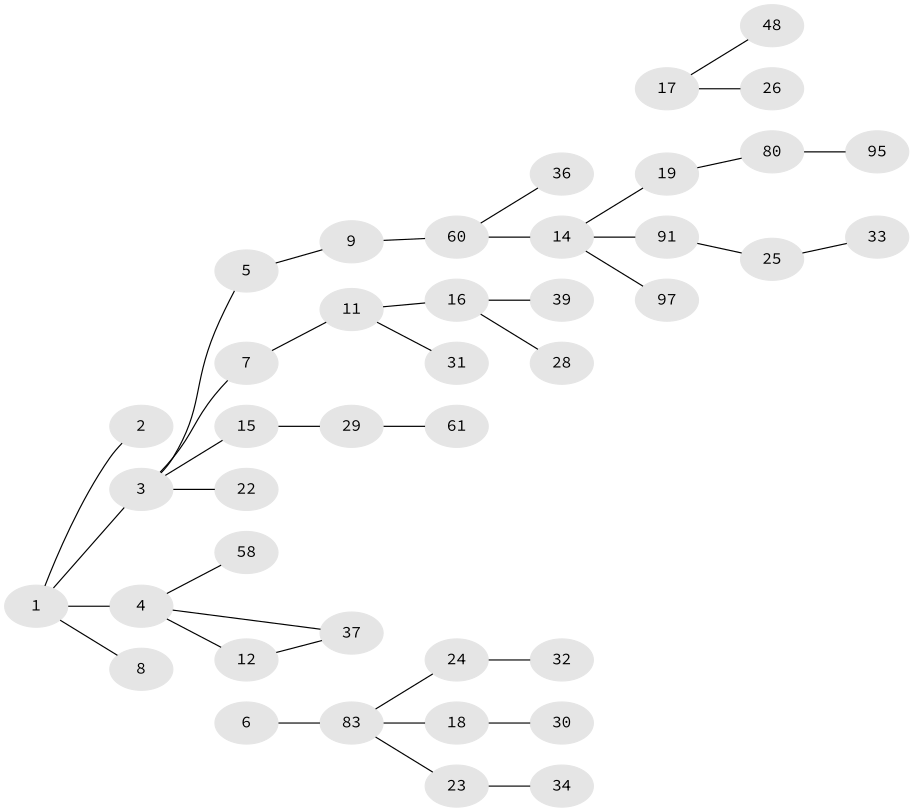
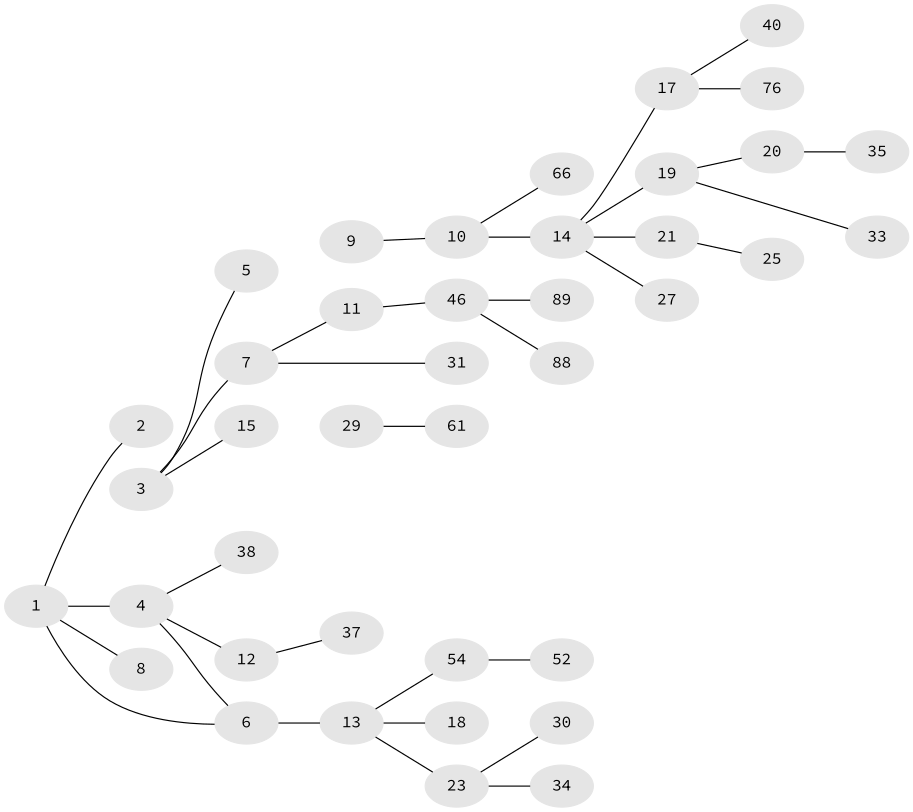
  graph {
    fontname="Source Code Pro"
    rankdir=LR
    node [color=gray90 fontname="Source Code Pro" style=filled]
    edge [fontname="Source Code Pro" weight=1.0]
    1
    2
    3
    4
    8
    5
    7
    15
-   22
    6
    12
-   38 [label=58]
+   38
    9
    11
    29
-   13 [label=83]
+   13
    37
-   10 [label=60]
+   10
    18
    23
-   24
-   16
+   24 [label=54]
+   16 [label=46]
    31
    14
-   36
+   36 [label=66]
    17
    19
-   21 [label=91]
-   27 [label=97]
-   28
-   39
+   21
+   27
+   28 [label=88]
+   39 [label=89]
    30
    34
-   32
-   26
-   40 [label=48]
-   20 [label=80]
+   32 [label=52]
+   26 [label=76]
+   40
+   20
    25
    n39 [label=61]
-   35 [label=95]
+   35
    33
    1 -- 2
-   1 -- 3 [weight=2.0]
+   1 -- 6 [weight=2.0]
    1 -- 4
    1 -- 8
    3 -- 5
    3 -- 7
    3 -- 15
-   3 -- 22
-   4 -- 37
+   4 -- 6
    4 -- 12 [weight=2.0]
    4 -- 38
-   5 -- 9
    7 -- 11
-   15 -- 29 [weight=2.0]
    6 -- 13 [weight=2.0]
    12 -- 37
    9 -- 10
    11 -- 16
-   11 -- 31 [weight=2.0]
+   7 -- 31 [weight=2.0]
    29 -- n39
    13 -- 18
    13 -- 23
    13 -- 24
    10 -- 14
    10 -- 36
-   18 -- 30
+   23 -- 30
    23 -- 34
    24 -- 32
    16 -- 28
    16 -- 39
+   14 -- 17
    14 -- 19
    14 -- 21
    14 -- 27 [weight=2.0]
    17 -- 26
    17 -- 40
    19 -- 20
    21 -- 25
    20 -- 35
-   25 -- 33
+   19 -- 33
  }
